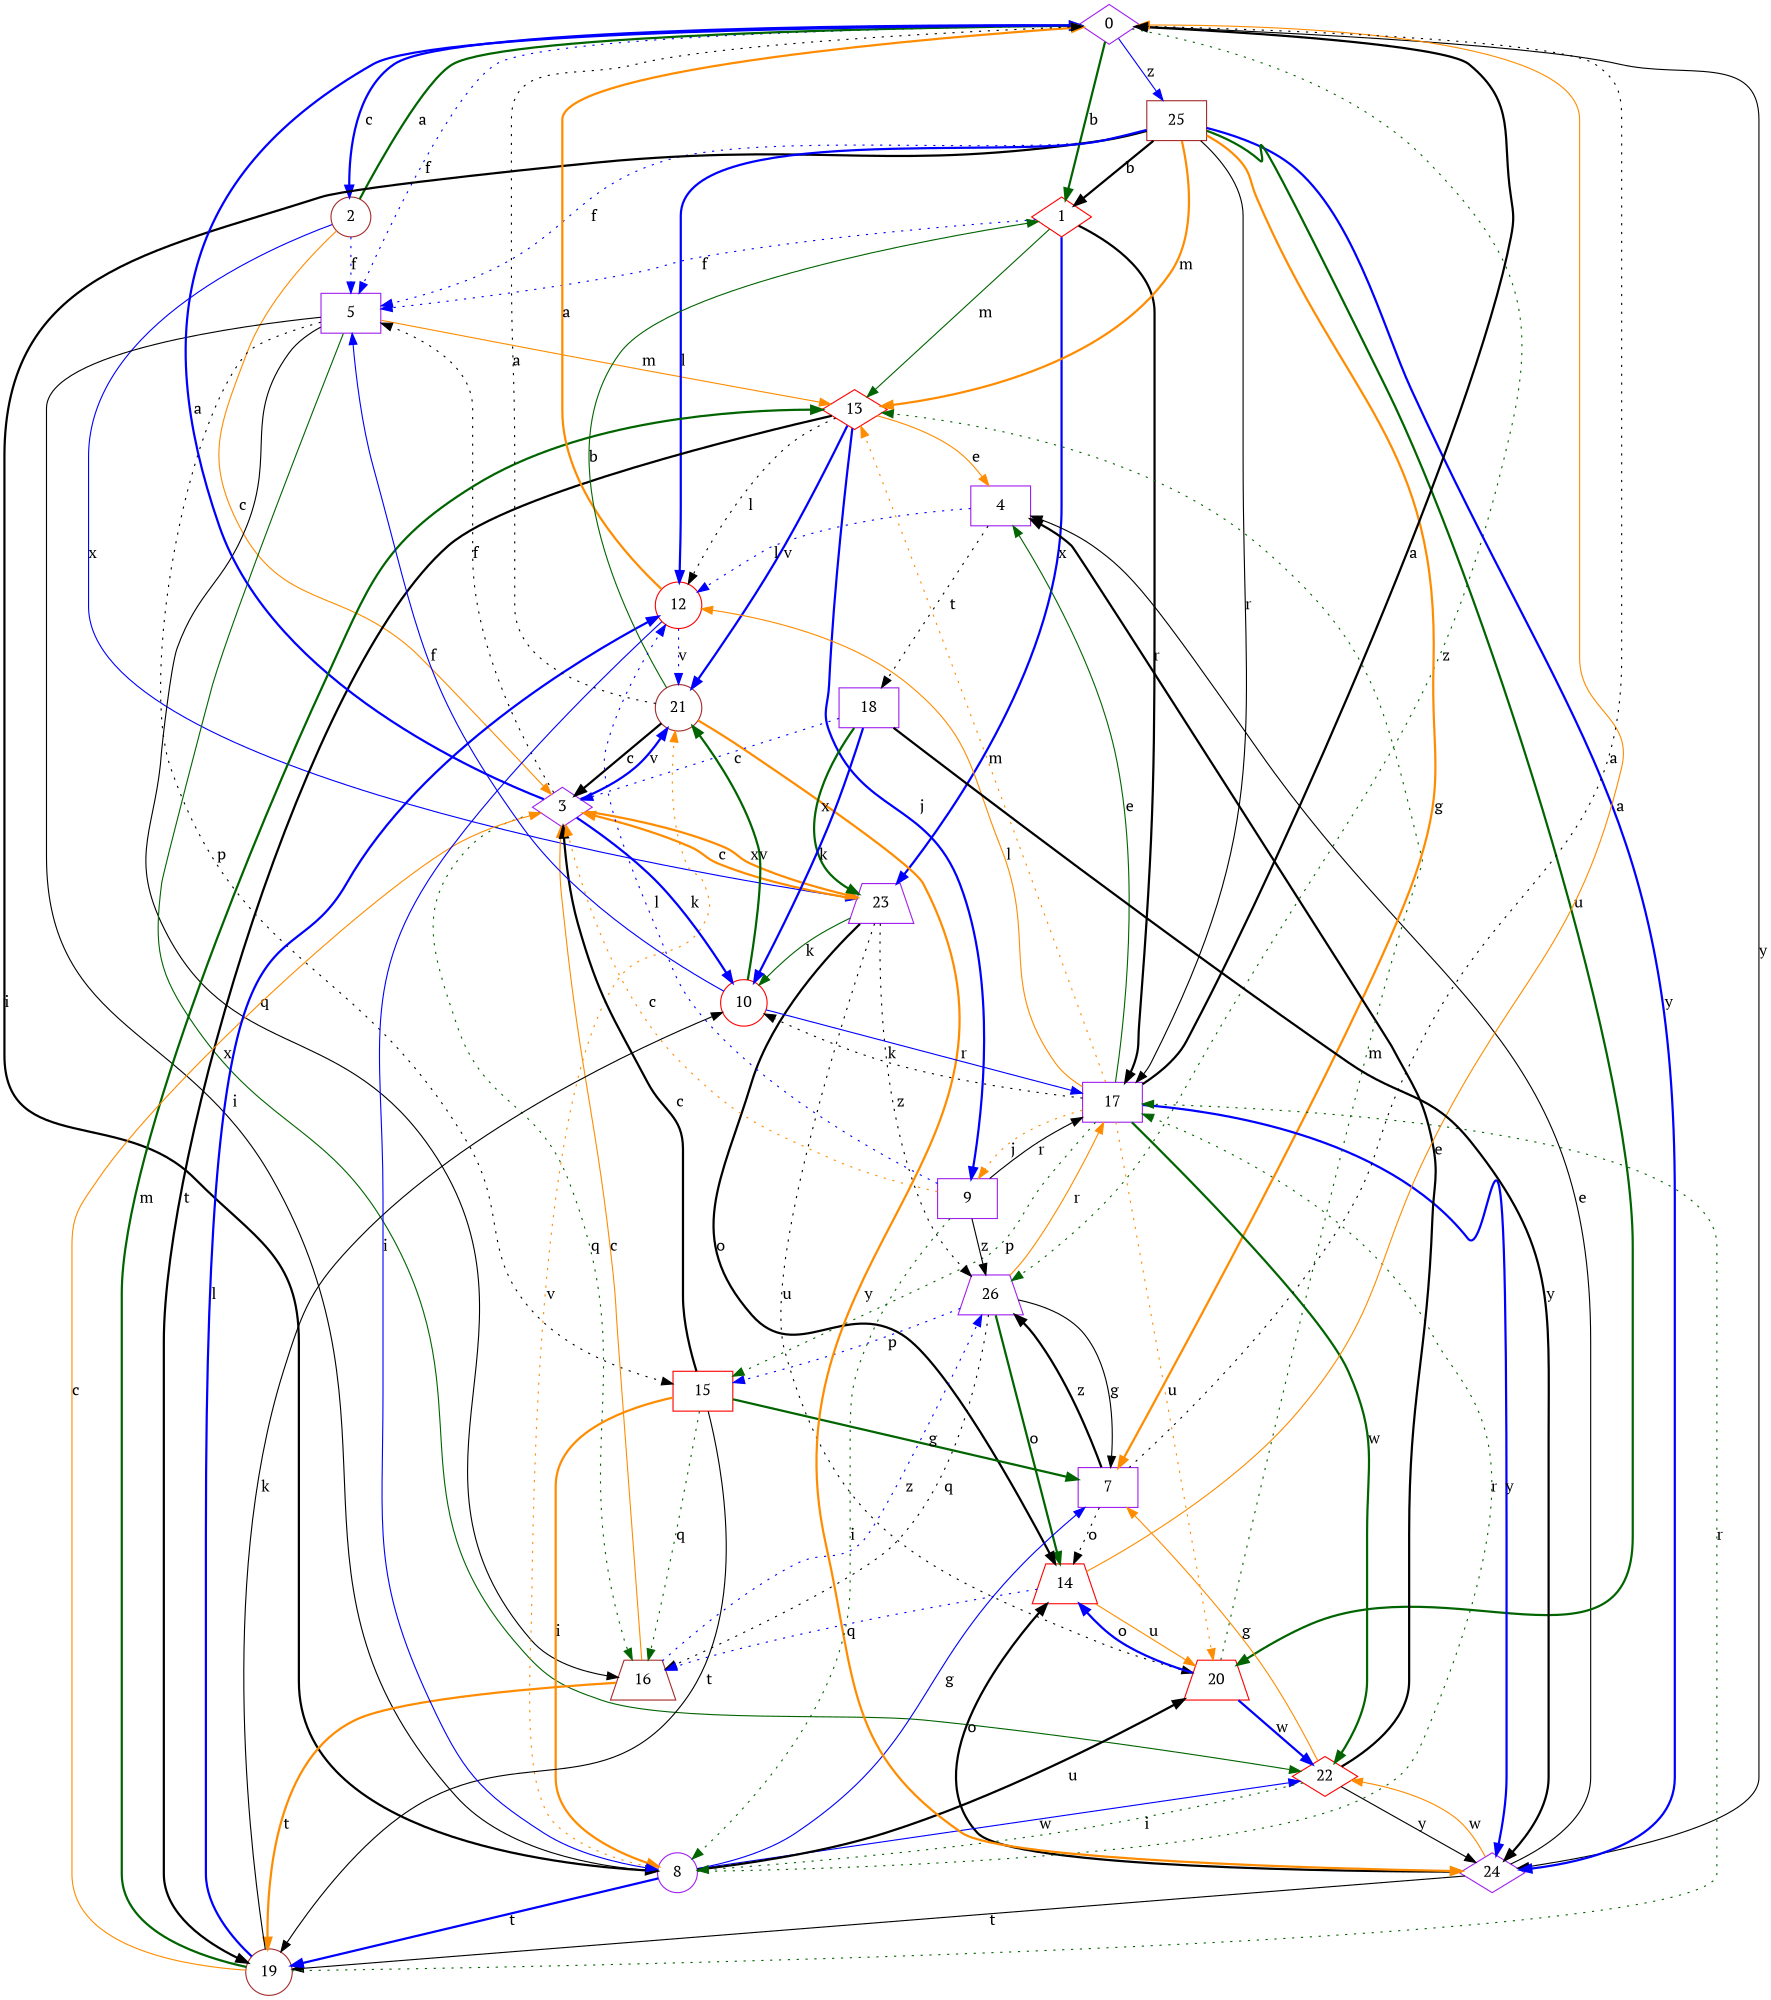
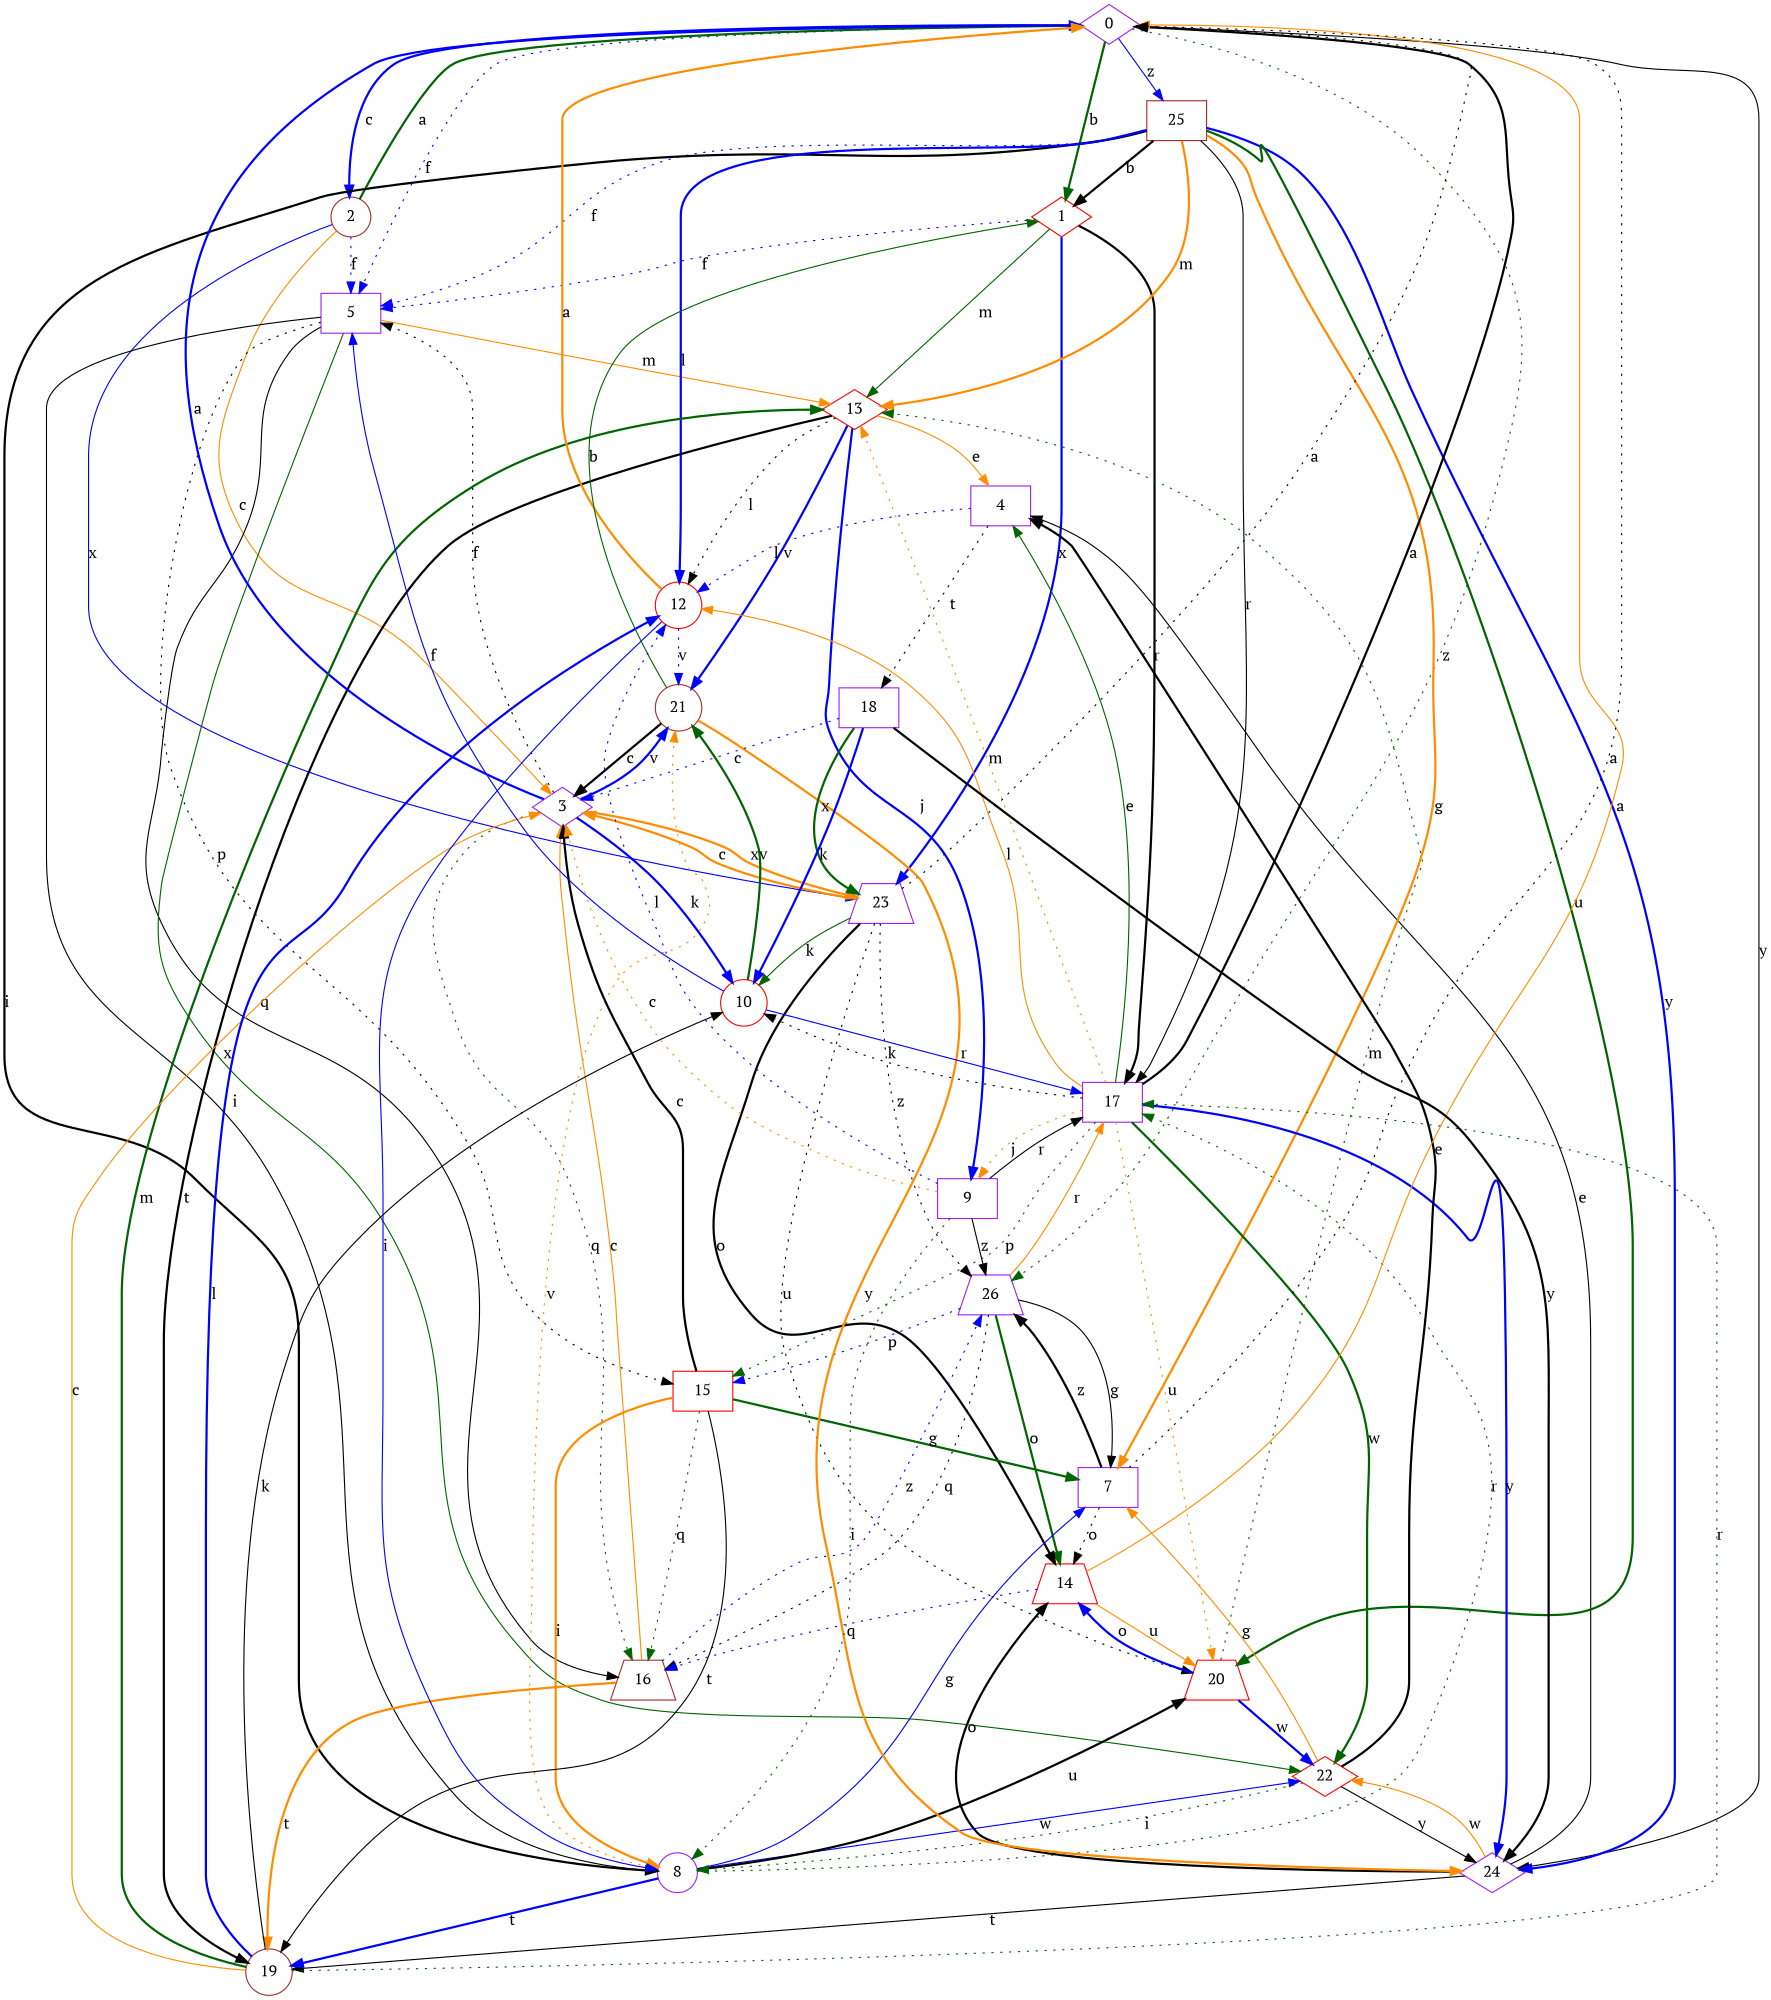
  strict digraph {
    fontname="PT Serif"
    node [color=purple fontname="PT Serif" shape=box]
    edge [color=black fontname="PT Serif" style=bold]
    0 [shape=diamond]
    1 [color=red shape=diamond]
    2 [color=brown shape=circle]
    5
    24 [shape=diamond]
    25 [color=brown]
    26 [shape=trapezium]
    13 [color=red shape=diamond]
    17
    23 [shape=trapezium]
    3 [shape=diamond]
    16 [color=brown shape=trapezium]
    8 [shape=circle]
    15 [color=red]
    22 [color=red shape=diamond]
    4
    14 [color=red shape=trapezium]
    19 [color=brown shape=circle]
    12 [color=red shape=circle]
    7
    20 [color=red shape=trapezium]
    21 [color=brown shape=circle]
    9
    10 [color=red shape=circle]
    18
    0 -> 1 [color=darkgreen label=b]
    0 -> 2 [color=blue label=c]
    0 -> 5 [color=blue label=f style=dotted]
    0 -> 24 [label=y style=solid]
    0 -> 25 [color=blue label=z style=solid]
    0 -> 26 [color=darkgreen label=z style=dotted]
    1 -> 5 [color=blue label=f style=dotted]
    1 -> 13 [color=darkgreen label=m style=solid]
    1 -> 17 [label=r]
    1 -> 23 [color=blue label=x]
    2 -> 0 [color=darkgreen label=a]
    2 -> 5 [color=blue label=f style=dotted]
    2 -> 23 [color=blue label=x style=solid]
    2 -> 3 [color=darkorange label=c style=solid]
    5 -> 13 [color=darkorange label=m style=solid]
    5 -> 16 [label=q style=solid]
    5 -> 8 [label=i style=solid]
    5 -> 15 [label=p style=dotted]
    5 -> 22 [color=darkgreen label=x style=solid]
    24 -> 22 [color=darkorange label=w style=solid]
    24 -> 4 [label=e style=solid]
    24 -> 14 [label=o]
    24 -> 19 [label=t style=solid]
    25 -> 1 [label=b]
    25 -> 5 [color=blue label=f style=dotted]
    25 -> 24 [color=blue label=y]
    25 -> 13 [color=darkorange label=m]
    25 -> 17 [label=r style=solid]
    25 -> 8 [label=i]
    25 -> 12 [color=blue label=l]
    25 -> 7 [color=darkorange label=g]
    25 -> 20 [color=darkgreen label=u]
    26 -> 17 [color=darkorange label=r style=solid]
    26 -> 16 [label=q style=dotted]
    26 -> 15 [color=blue label=p style=dotted]
    26 -> 14 [color=darkgreen label=o]
    26 -> 7 [label=g style=solid]
    13 -> 4 [color=darkorange label=e style=solid]
    13 -> 19 [label=t]
    13 -> 12 [label=l style=dotted]
    13 -> 21 [color=blue label=v]
    13 -> 9 [color=blue label=j]
    17 -> 0 [label=a]
    17 -> 24 [color=blue label=y]
    17 -> 13 [color=darkorange label=m style=dotted]
    17 -> 15 [color=darkgreen label=p style=dotted]
    17 -> 22 [color=darkgreen label=w]
    17 -> 4 [color=darkgreen label=e style=solid]
    17 -> 12 [color=darkorange label=l style=solid]
    17 -> 20 [color=darkorange label=u style=dotted]
    17 -> 9 [color=darkorange label=j style=dotted]
    17 -> 10 [label=k style=dotted]
-   21 -> 0 [label=a style=dotted]
+   23 -> 0 [label=a style=dotted]
    23 -> 26 [label=z style=dotted]
    23 -> 3 [color=darkorange label=c]
    23 -> 14 [label=o]
    23 -> 20 [label=u style=dotted]
    23 -> 10 [color=darkgreen label=k style=solid]
    3 -> 0 [color=blue label=a]
    3 -> 5 [label=f style=dotted]
    3 -> 23 [color=darkorange label=x]
    3 -> 16 [color=darkgreen label=q style=dotted]
    3 -> 21 [color=blue label=v]
    3 -> 10 [color=blue label=k]
    16 -> 26 [color=blue label=z style=dotted]
    16 -> 3 [color=darkorange label=c style=solid]
    16 -> 19 [color=darkorange label=t]
    8 -> 17 [color=darkgreen label=r style=dotted]
    8 -> 22 [color=blue label=w style=solid]
    8 -> 19 [color=blue label=t]
    8 -> 7 [color=blue label=g style=solid]
    8 -> 20 [label=u]
    8 -> 21 [color=darkorange label=v style=dotted]
    15 -> 3 [label=c]
    15 -> 16 [color=darkgreen label=q style=dotted]
    15 -> 8 [color=darkorange label=i]
    15 -> 19 [label=t style=solid]
    15 -> 7 [color=darkgreen label=g]
    22 -> 24 [label=y style=solid]
    22 -> 8 [color=darkgreen label=i style=dotted]
    22 -> 4 [label=e]
    22 -> 7 [color=darkorange label=g style=solid]
    4 -> 12 [color=blue label=l style=dotted]
    4 -> 18 [label=t style=dotted]
    14 -> 0 [color=darkorange label=a style=solid]
    14 -> 16 [color=blue label=q style=dotted]
    14 -> 20 [color=darkorange label=u style=solid]
    19 -> 13 [color=darkgreen label=m]
    19 -> 17 [color=darkgreen label=r style=dotted]
    19 -> 3 [color=darkorange label=c style=solid]
    19 -> 12 [color=blue label=l]
    19 -> 10 [label=k style=solid]
    12 -> 0 [color=darkorange label=a]
    12 -> 8 [color=blue label=i style=solid]
    12 -> 21 [color=blue label=v style=dotted]
    7 -> 0 [label=a style=dotted]
    7 -> 26 [label=z]
    7 -> 14 [label=o style=dotted]
    20 -> 13 [color=darkgreen label=m style=dotted]
    20 -> 22 [color=blue label=w]
    20 -> 14 [color=blue label=o]
    21 -> 1 [color=darkgreen label=b style=solid]
    21 -> 24 [color=darkorange label=y]
    21 -> 3 [label=c]
    9 -> 26 [label=z style=solid]
    9 -> 17 [label=r style=solid]
    9 -> 3 [color=darkorange label=c style=dotted]
    9 -> 8 [color=darkgreen label=i style=dotted]
    9 -> 12 [color=blue label=l style=dotted]
    10 -> 5 [color=blue label=f style=solid]
    10 -> 17 [color=blue label=r style=solid]
    10 -> 21 [color=darkgreen label=v]
    18 -> 24 [label=y]
    18 -> 23 [color=darkgreen label=x]
    18 -> 3 [color=blue label=c style=dotted]
    18 -> 10 [color=blue label=k]
  }
